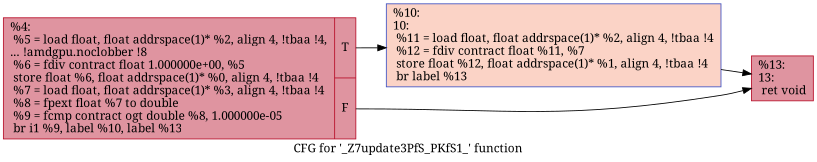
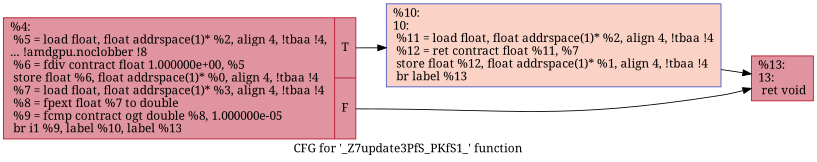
  digraph {
    label="CFG for '_Z7update3PfS_PKfS1_' function"
    rankdir=LR
    fontname="Noto Serif"
    node [color="#b70d28ff" fillcolor="#b70d2870" shape=record style=filled fontname="Noto Serif"]
    edge [fontname="Noto Serif"]
    n1 [label="{%4:\l  %5 = load float, float addrspace(1)* %2, align 4, !tbaa !4,\l... !amdgpu.noclobber !8\l  %6 = fdiv contract float 1.000000e+00, %5\l  store float %6, float addrspace(1)* %0, align 4, !tbaa !4\l  %7 = load float, float addrspace(1)* %3, align 4, !tbaa !4\l  %8 = fpext float %7 to double\l  %9 = fcmp contract ogt double %8, 1.000000e-05\l  br i1 %9, label %10, label %13\l|{<s0>T|<s1>F}}"]
-   n2 [color="#3d50c3ff" fillcolor="#f59c7d70" label="{%10:\l10:                                               \l  %11 = load float, float addrspace(1)* %2, align 4, !tbaa !4\l  %12 = fdiv contract float %11, %7\l  store float %12, float addrspace(1)* %1, align 4, !tbaa !4\l  br label %13\l}"]
+   n2 [color="#3d50c3ff" fillcolor="#f59c7d70" label="{%10:\l10:                                               \l  %11 = load float, float addrspace(1)* %2, align 4, !tbaa !4\l  %12 = ret contract float %11, %7\l  store float %12, float addrspace(1)* %1, align 4, !tbaa !4\l  br label %13\l}"]
    n3 [label="{%13:\l13:                                               \l  ret void\l}"]
    n1 -> n2 [tailport=s0]
    n1 -> n3 [tailport=s1]
    n2 -> n3
  }
